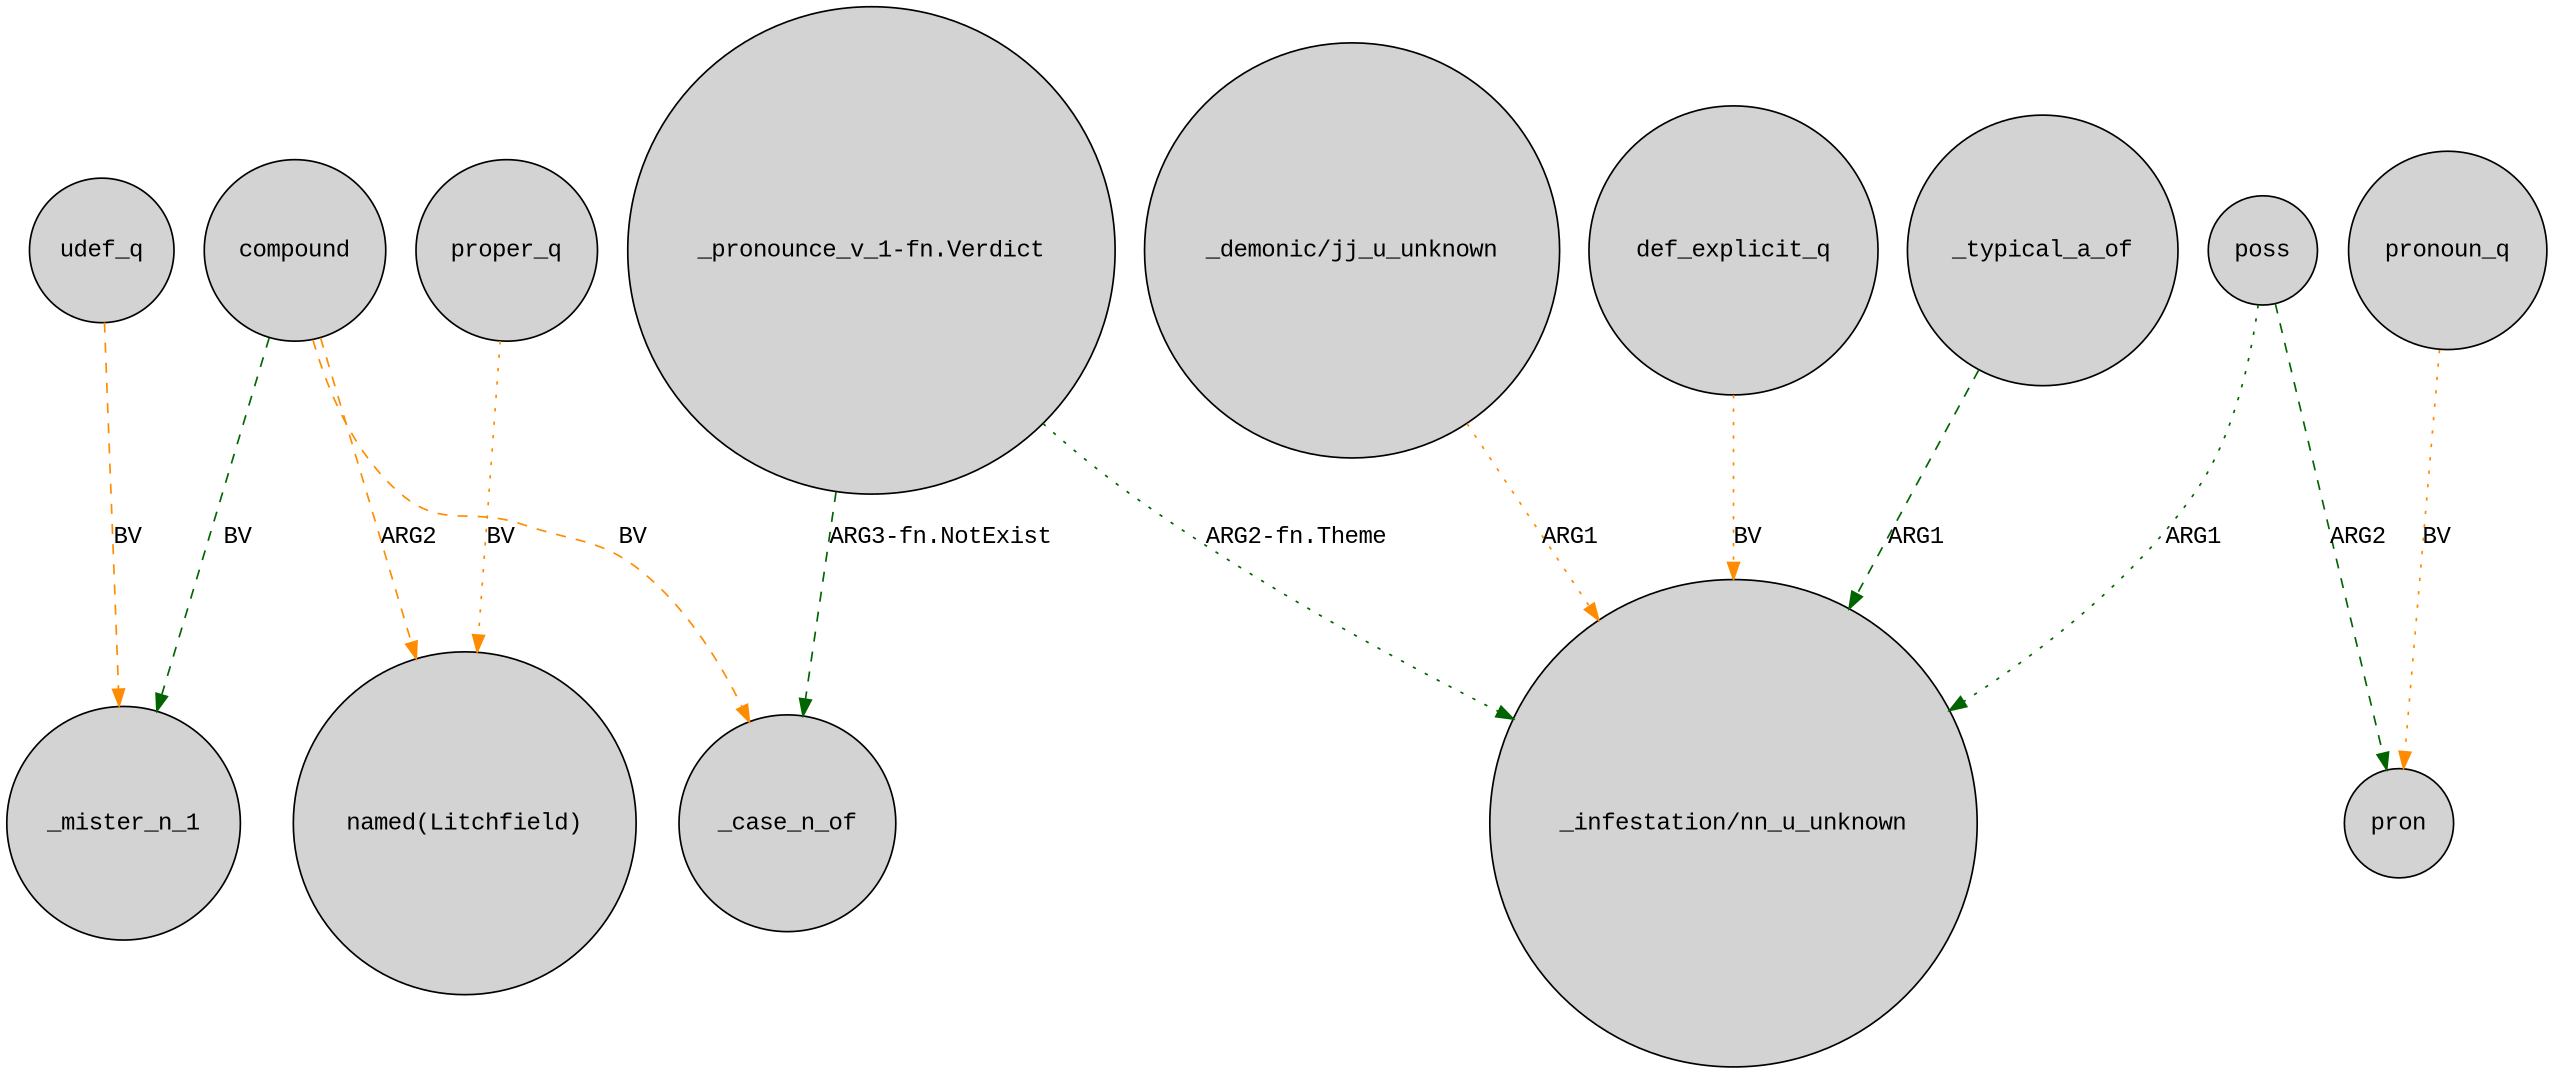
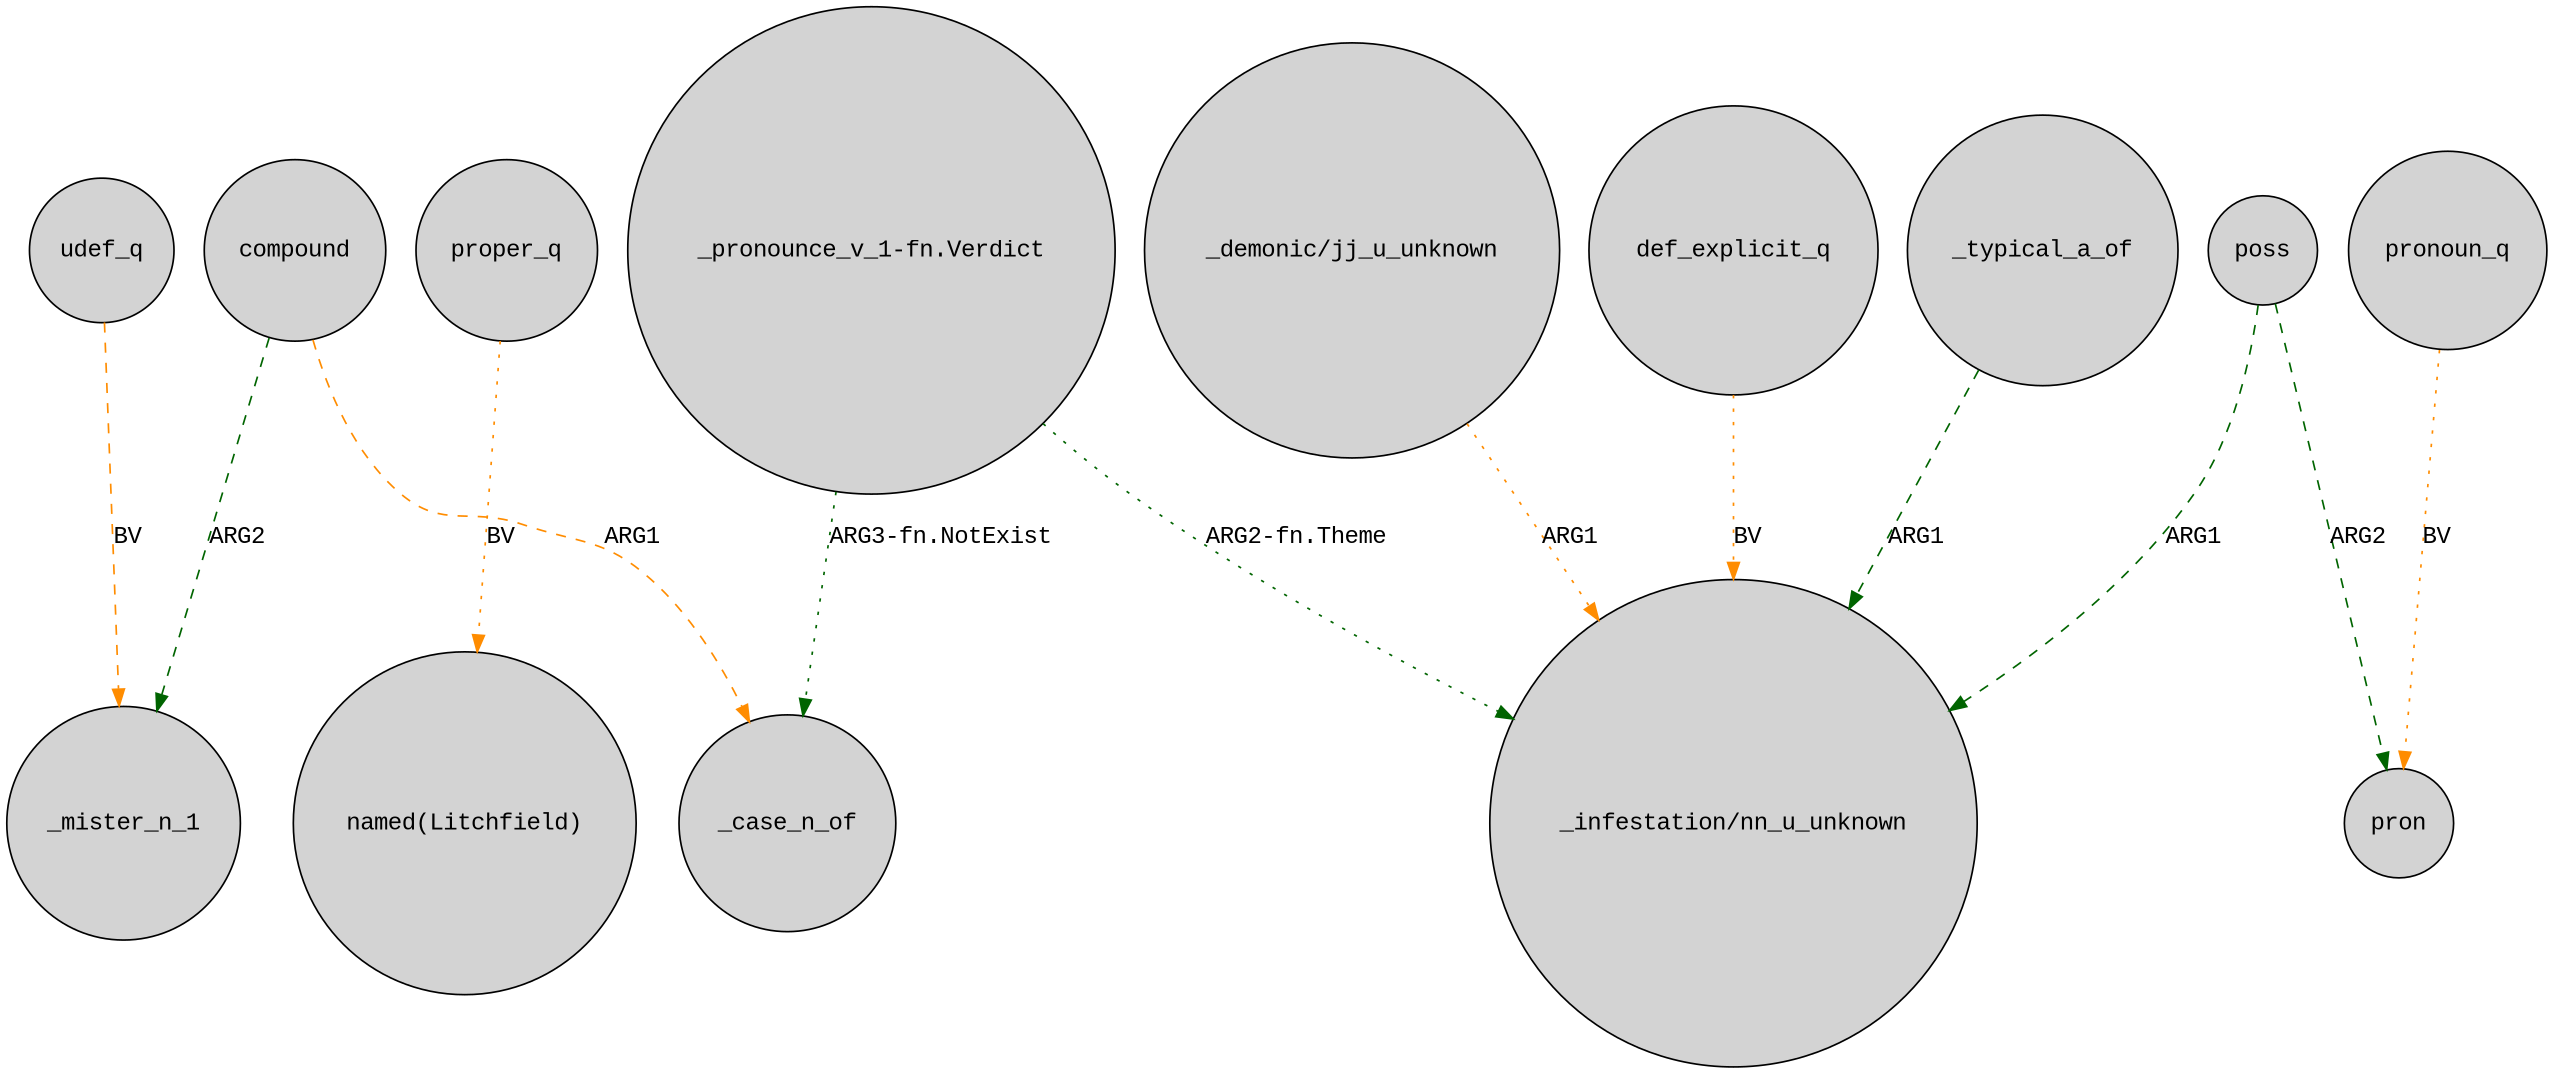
  digraph {
    fontname="Liberation Mono"
    node [fontname="Liberation Mono" shape=circle style=filled]
    edge [color=darkorange fontname="Liberation Mono" style=dashed]
    compound
    _mister_n_1
    _case_n_of
    "named(Litchfield)"
    udef_q
    "_demonic/jj_u_unknown"
    "_infestation/nn_u_unknown"
    "_pronounce_v_1-fn.Verdict"
    def_explicit_q
    poss
    pron
    _typical_a_of
    proper_q
    pronoun_q
-   compound -> _mister_n_1 [color=darkgreen label=BV]
-   compound -> _case_n_of [label=BV]
-   compound -> "named(Litchfield)" [label=ARG2]
+   compound -> _mister_n_1 [color=darkgreen label=ARG2]
+   compound -> _case_n_of [label=ARG1]
    udef_q -> _mister_n_1 [label=BV]
    "_demonic/jj_u_unknown" -> "_infestation/nn_u_unknown" [label=ARG1 style=dotted]
-   "_pronounce_v_1-fn.Verdict" -> _case_n_of [color=darkgreen label="ARG3-fn.NotExist"]
+   "_pronounce_v_1-fn.Verdict" -> _case_n_of [color=darkgreen label="ARG3-fn.NotExist" style=dotted]
    "_pronounce_v_1-fn.Verdict" -> "_infestation/nn_u_unknown" [color=darkgreen label="ARG2-fn.Theme" style=dotted]
    def_explicit_q -> "_infestation/nn_u_unknown" [label=BV style=dotted]
-   poss -> "_infestation/nn_u_unknown" [color=darkgreen label=ARG1 style=dotted]
+   poss -> "_infestation/nn_u_unknown" [color=darkgreen label=ARG1]
    poss -> pron [color=darkgreen label=ARG2]
    _typical_a_of -> "_infestation/nn_u_unknown" [color=darkgreen label=ARG1]
    proper_q -> "named(Litchfield)" [label=BV style=dotted]
    pronoun_q -> pron [label=BV style=dotted]
  }
